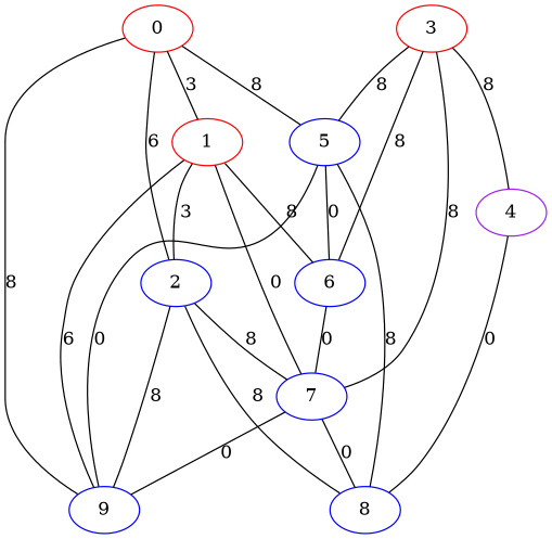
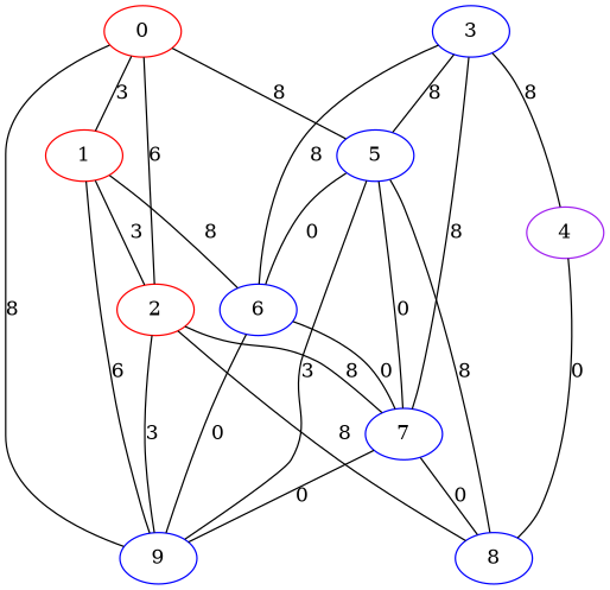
  graph {
    node [color=blue weight=3]
    0 [color=red weight=1]
    1 [color=red weight=1]
-   2 [weight=1]
+   2 [color=red weight=1]
    5
    9
    6
    7
    8
-   3 [color=red weight=1]
+   3 [weight=1]
    4 [color=purple weight=4]
    0 -- 1 [label=3]
    0 -- 2 [label=6]
    0 -- 5 [label=8]
    0 -- 9 [label=8]
    1 -- 2 [label=3]
    1 -- 9 [label=6]
    1 -- 6 [label=8]
-   2 -- 9 [label=8]
+   2 -- 9 [label=3]
    2 -- 7 [label=8]
    2 -- 8 [label=8]
-   5 -- 9 [label=0]
+   5 -- 9 [label=3]
    5 -- 6 [label=0]
-   1 -- 7 [label=0]
+   5 -- 7 [label=0]
    5 -- 8 [label=8]
+   6 -- 9 [label=0]
    6 -- 7 [label=0]
    7 -- 9 [label=0]
    7 -- 8 [label=0]
    3 -- 5 [label=8]
    3 -- 6 [label=8]
    3 -- 7 [label=8]
    3 -- 4 [label=8]
    4 -- 8 [label=0]
  }
